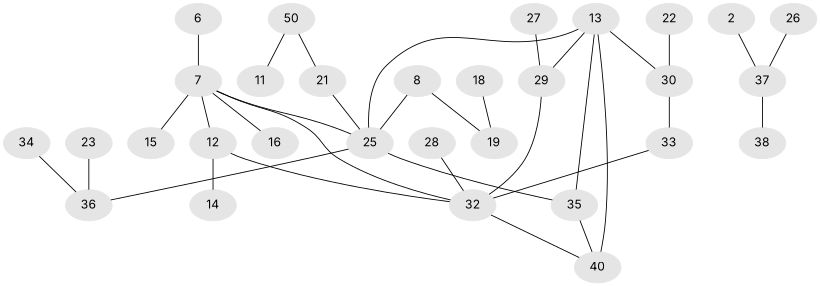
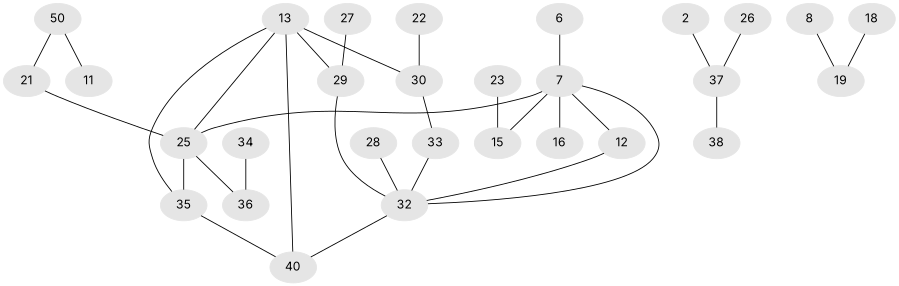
  graph {
    fontname=Inter
    node [color=gray90 fontname=Inter style=filled]
    edge [fontname=Inter weight=1.0]
    23
    36
    n3 [label=37]
    2
    38
    21
    25
    29
    32
    6
    7
    12
    15
    16
-   14
    35
    40
    8
    19
    n20 [label=50]
    11
    13
    30
    33
    18
    22
    26
    27
    28
    34
-   23 -- 36
+   23 -- 15
    n3 -- 38 [weight=2.0]
    2 -- n3
    21 -- 25
    25 -- 36
    25 -- 35
    29 -- 32
    32 -- 40
    6 -- 7
    7 -- 25
    7 -- 32
    7 -- 12
    7 -- 15 [weight=2.0]
    7 -- 16
    12 -- 32
-   12 -- 14
    35 -- 40
-   8 -- 25
    8 -- 19
    n20 -- 21
    n20 -- 11
    13 -- 25 [weight=2.0]
    13 -- 29
    13 -- 35
    13 -- 40 [weight=2.0]
    13 -- 30
    30 -- 33
    33 -- 32
    18 -- 19
    22 -- 30 [weight=2.0]
    26 -- n3
    27 -- 29
    28 -- 32
    34 -- 36
  }
